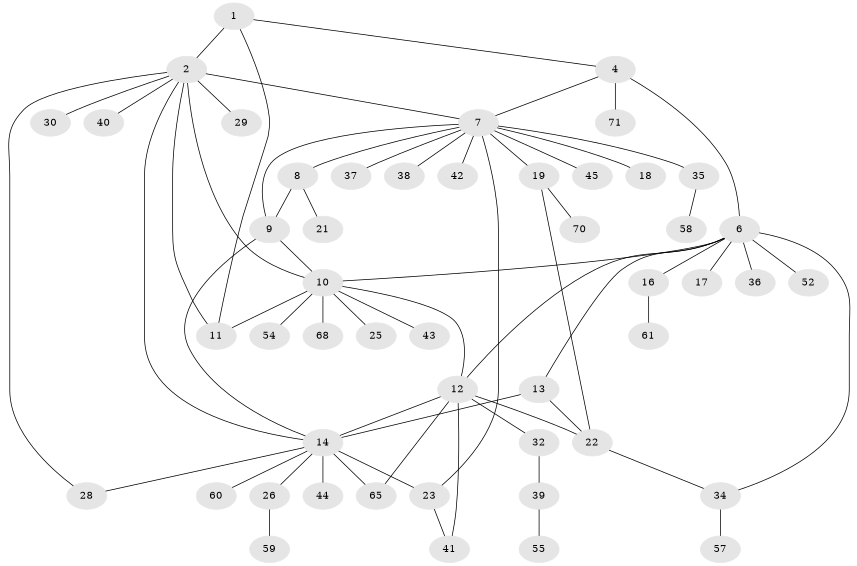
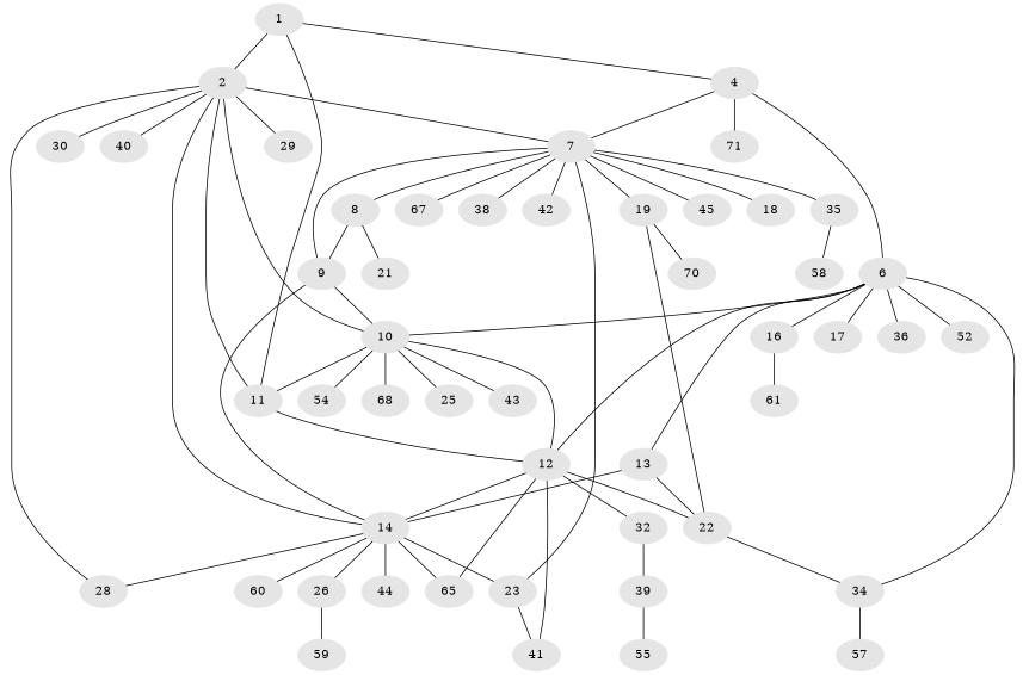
  graph {
    node [color=gray90 style=filled]
    2 [super="+3"]
    11 [super="+64"]
    7 [super="+30"]
    10 [super="+40"]
    14 [super="+51"]
    28
    29 [super="+53"]
    n8 [label=30]
    n9 [label=40]
    1
    4 [super="+5"]
    6 [super="+72"]
    71
    12 [super="+62"]
    8 [super="+33"]
    9
    18 [super="+20"]
    19 [super="+50"]
    23 [super="+24"]
    35 [super="+47"]
-   37
+   37 [label=67]
    38 [super="+48"]
    42
    45
    25
    43 [super="+69"]
    54
    68
    n29 [label=65]
    26 [super="+27"]
    44
    60
    13 [super="+15"]
    16
    17
    34 [super="+56"]
    36
    52 [super="+65"]
    22 [super="+66"]
    32 [super="+63"]
    41 [super="+46"]
    61
    57
    21
    70
    58
    39
    59
    55
    2 -- 11
    2 -- 7
    2 -- 10
    2 -- 14
    2 -- 28
    2 -- 29
    2 -- n8
    2 -- n9
+   11 -- 12
    7 -- 8
    7 -- 9
    7 -- 18
    7 -- 19
    7 -- 23
    7 -- 35
    7 -- 37
    7 -- 38
    7 -- 42
    7 -- 45
    10 -- 11
    10 -- 12
    10 -- 25
    10 -- 43
    10 -- 54
    10 -- 68
    14 -- 28
    14 -- 23
    14 -- n29
    14 -- 26
    14 -- 44
    14 -- 60
    1 -- 2 [weight=2]
    1 -- 11
    1 -- 4
    4 -- 7
    4 -- 6 [weight=2]
    4 -- 71
    6 -- 10
    6 -- 12
    6 -- 13
    6 -- 16
    6 -- 17
    6 -- 34
    6 -- 36
    6 -- 52
    12 -- 14
    12 -- n29
    12 -- 22
    12 -- 32
    12 -- 41
    8 -- 9
    8 -- 21
    9 -- 10
    9 -- 14
    19 -- 22
    19 -- 70
    23 -- 41
    35 -- 58
    26 -- 59
    13 -- 14 [weight=2]
    13 -- 22
    16 -- 61
    34 -- 57
    22 -- 34
    32 -- 39
    39 -- 55
  }
